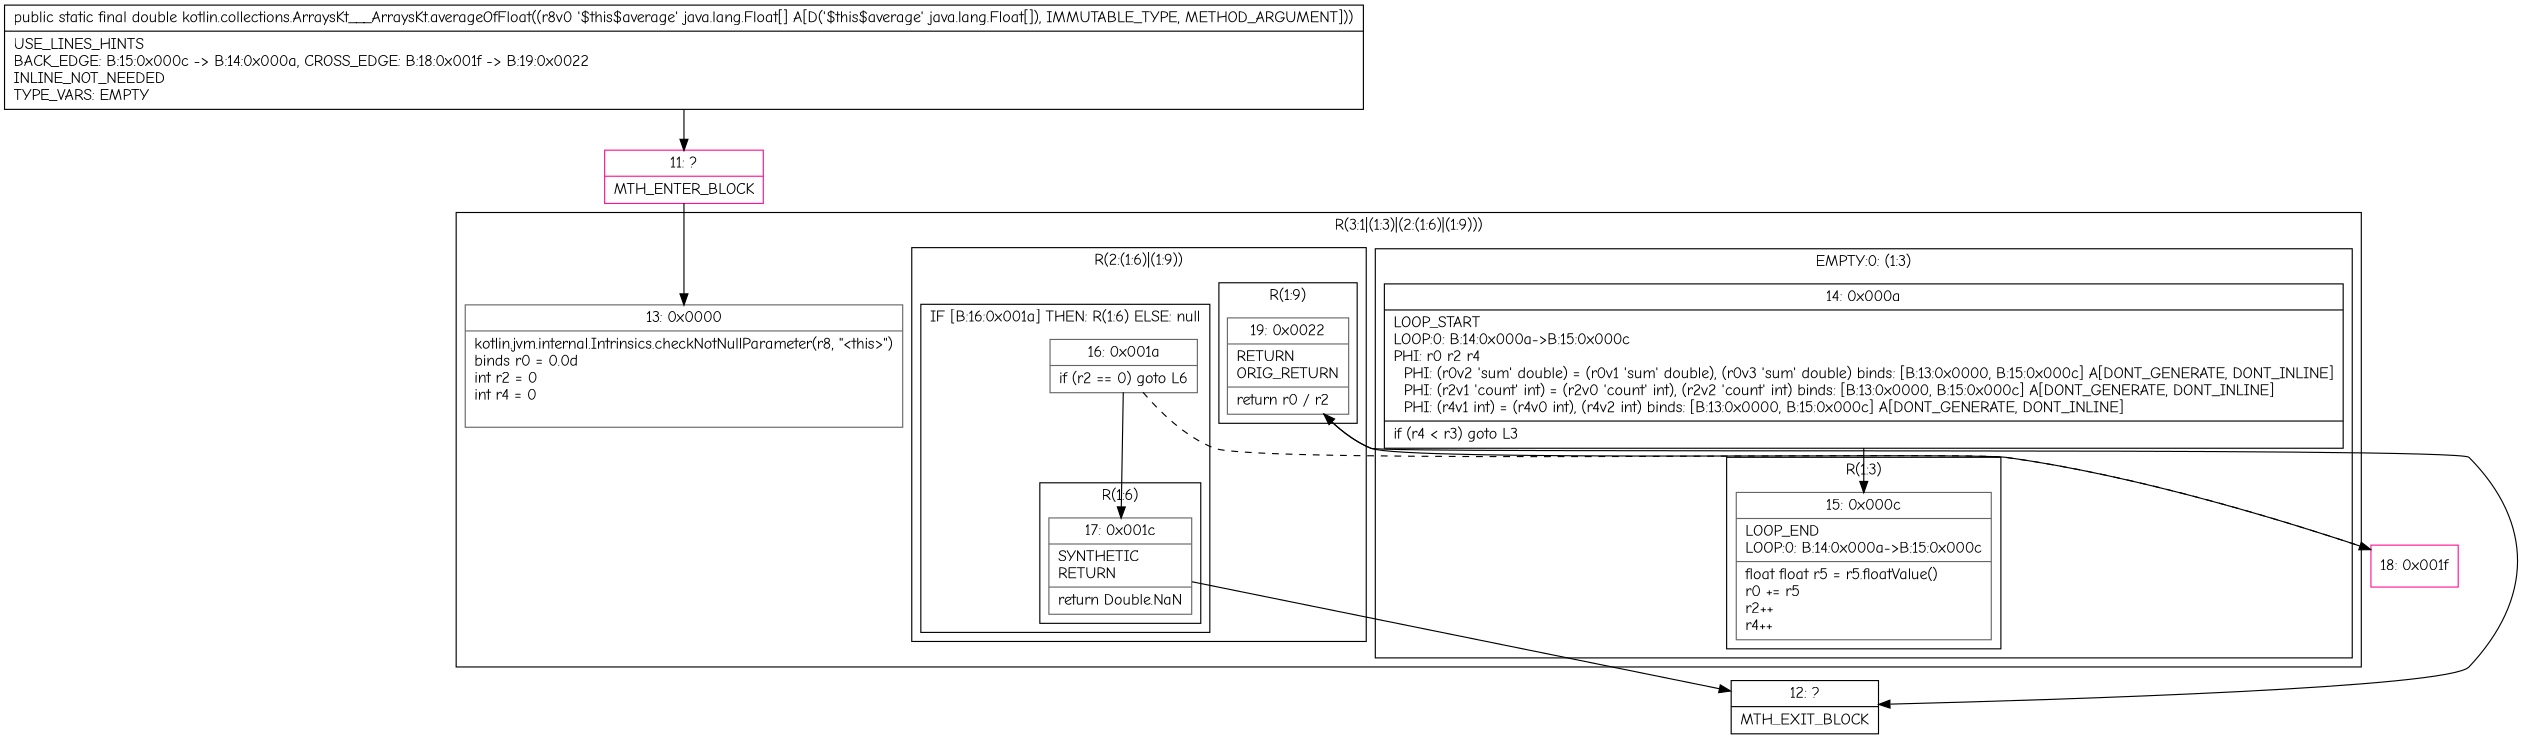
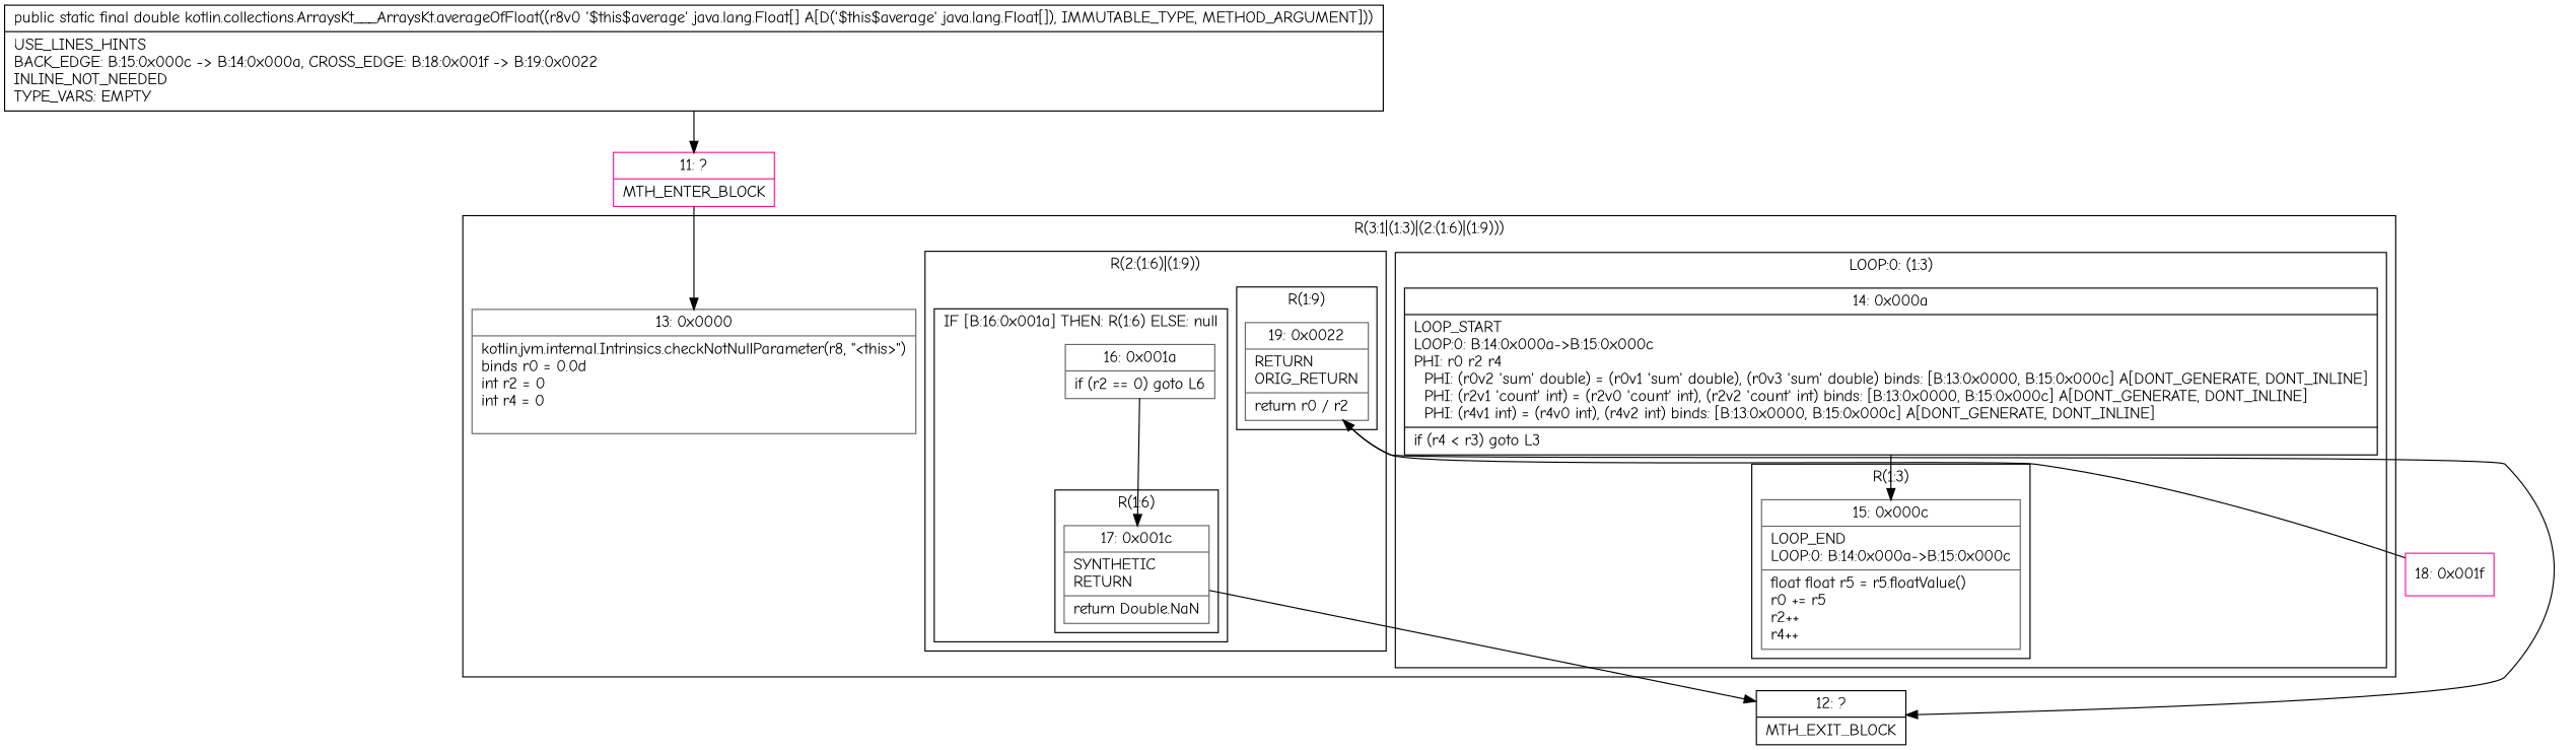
  digraph {
    fontname="Comic Neue"
    node [color=gray40 fontname="Comic Neue" shape=record]
    edge [fontname="Comic Neue"]
    n1 [label="{15\:\ 0x000c|LOOP_END\lLOOP:0: B:14:0x000a\-\>B:15:0x000c\l|float float r5 = r5.floatValue()\lr0 += r5\lr2++\lr4++\l}"]
    n2 [color=black label="{14\:\ 0x000a|LOOP_START\lLOOP:0: B:14:0x000a\-\>B:15:0x000c\lPHI: r0 r2 r4 \l  PHI: (r0v2 'sum' double) = (r0v1 'sum' double), (r0v3 'sum' double) binds: [B:13:0x0000, B:15:0x000c] A[DONT_GENERATE, DONT_INLINE]\l  PHI: (r2v1 'count' int) = (r2v0 'count' int), (r2v2 'count' int) binds: [B:13:0x0000, B:15:0x000c] A[DONT_GENERATE, DONT_INLINE]\l  PHI: (r4v1 int) = (r4v0 int), (r4v2 int) binds: [B:13:0x0000, B:15:0x000c] A[DONT_GENERATE, DONT_INLINE]\l|if (r4 \< r3) goto L3\l}"]
    n3 [label="{17\:\ 0x001c|SYNTHETIC\lRETURN\l|return Double.NaN\l}"]
    n4 [label="{16\:\ 0x001a|if (r2 == 0) goto L6\l}"]
    n5 [label="{19\:\ 0x0022|RETURN\lORIG_RETURN\l|return r0 \/ r2\l}"]
    n6 [label="{13\:\ 0x0000|kotlin.jvm.internal.Intrinsics.checkNotNullParameter(r8, \"\<this\>\")\lbinds r0 = 0.0d\lint r2 = 0\lint r4 = 0\l\l}"]
    n7 [color=black label="{12\:\ ?|MTH_EXIT_BLOCK\l}"]
    n8 [color=deeppink label="{18\:\ 0x001f}"]
    n9 [color=deeppink label="{11\:\ ?|MTH_ENTER_BLOCK\l}"]
    n10 [color=black label="{public static final double kotlin.collections.ArraysKt___ArraysKt.averageOfFloat((r8v0 '$this$average' java.lang.Float[] A[D('$this$average' java.lang.Float[]), IMMUTABLE_TYPE, METHOD_ARGUMENT]))  | USE_LINES_HINTS\lBACK_EDGE: B:15:0x000c \-\> B:14:0x000a, CROSS_EDGE: B:18:0x001f \-\> B:19:0x0022\lINLINE_NOT_NEEDED\lTYPE_VARS: EMPTY\l}"]
    subgraph cluster_1 {
      label="R(3:1|(1:3)|(2:(1:6)|(1:9)))"
      n6
      subgraph cluster_2 {
-       label="EMPTY:0: (1:3)"
+       label="LOOP:0: (1:3)"
        n2
        subgraph cluster_3 {
          label="R(1:3)"
          n1
        }
      }
      subgraph cluster_4 {
        label="R(2:(1:6)|(1:9))"
        subgraph cluster_5 {
          label="IF [B:16:0x001a] THEN: R(1:6) ELSE: null"
          n4
          subgraph cluster_6 {
            label="R(1:6)"
            n3
          }
        }
        subgraph cluster_7 {
          label="R(1:9)"
          n5
        }
      }
    }
    n2 -> n1
    n3 -> n7
    n4 -> n3
-   n4 -> n8 [style=dashed]
    n5 -> n7
    n8 -> n5
    n9 -> n6
    n10 -> n9
  }
